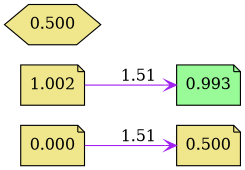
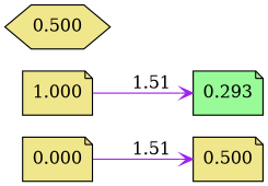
  digraph {
    rankdir=LR
    node [fillcolor=khaki shape=note style=filled]
    edge [arrowhead=vee color=purple]
    n1 [label=0.000]
    n2 [label=0.500]
-   n3 [label=1.002]
-   n4 [fillcolor=palegreen label=0.993]
+   n3 [label=1.000]
+   n4 [fillcolor=palegreen label=0.293]
    n5 [label=0.500 shape=hexagon]
    n1 -> n2 [label=1.51]
    n3 -> n4 [label=1.51]
  }
